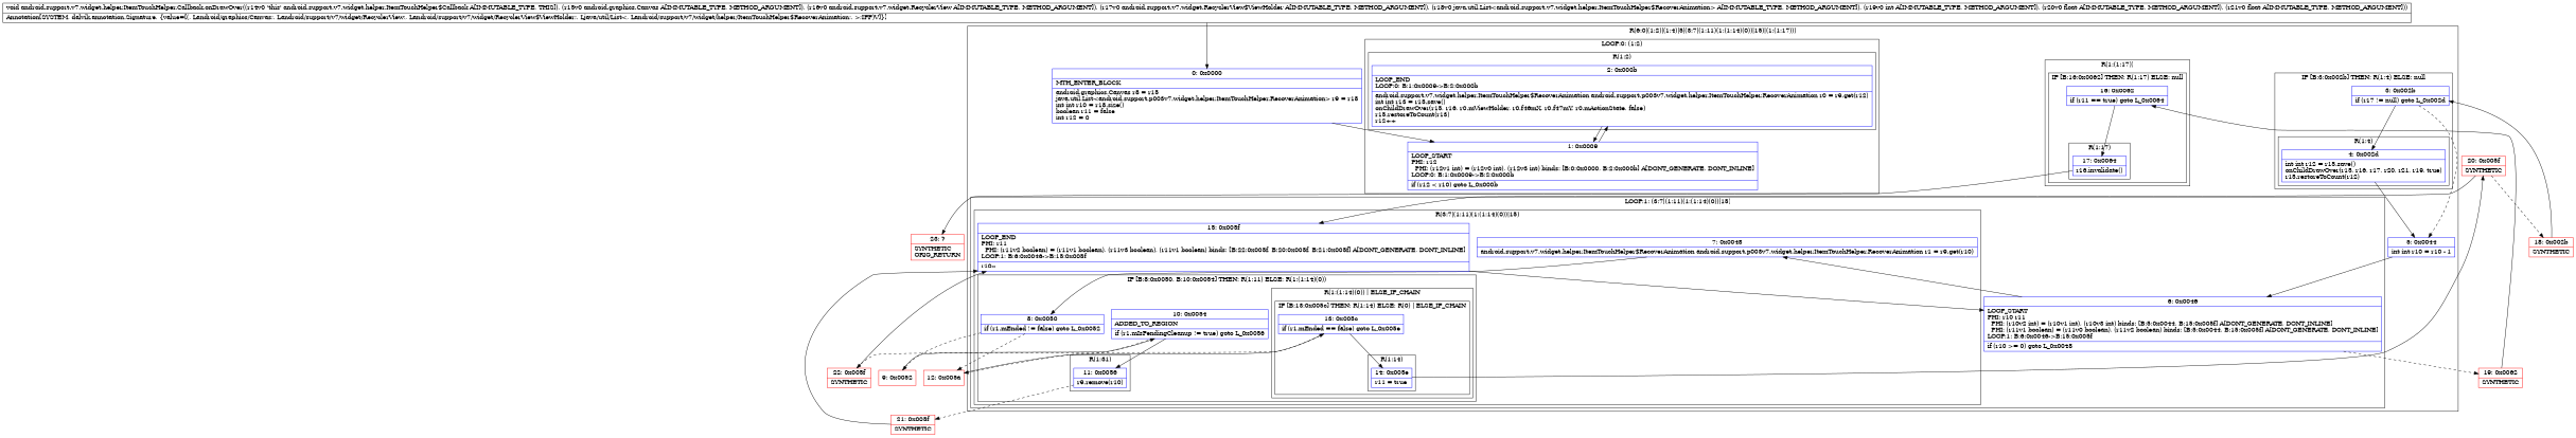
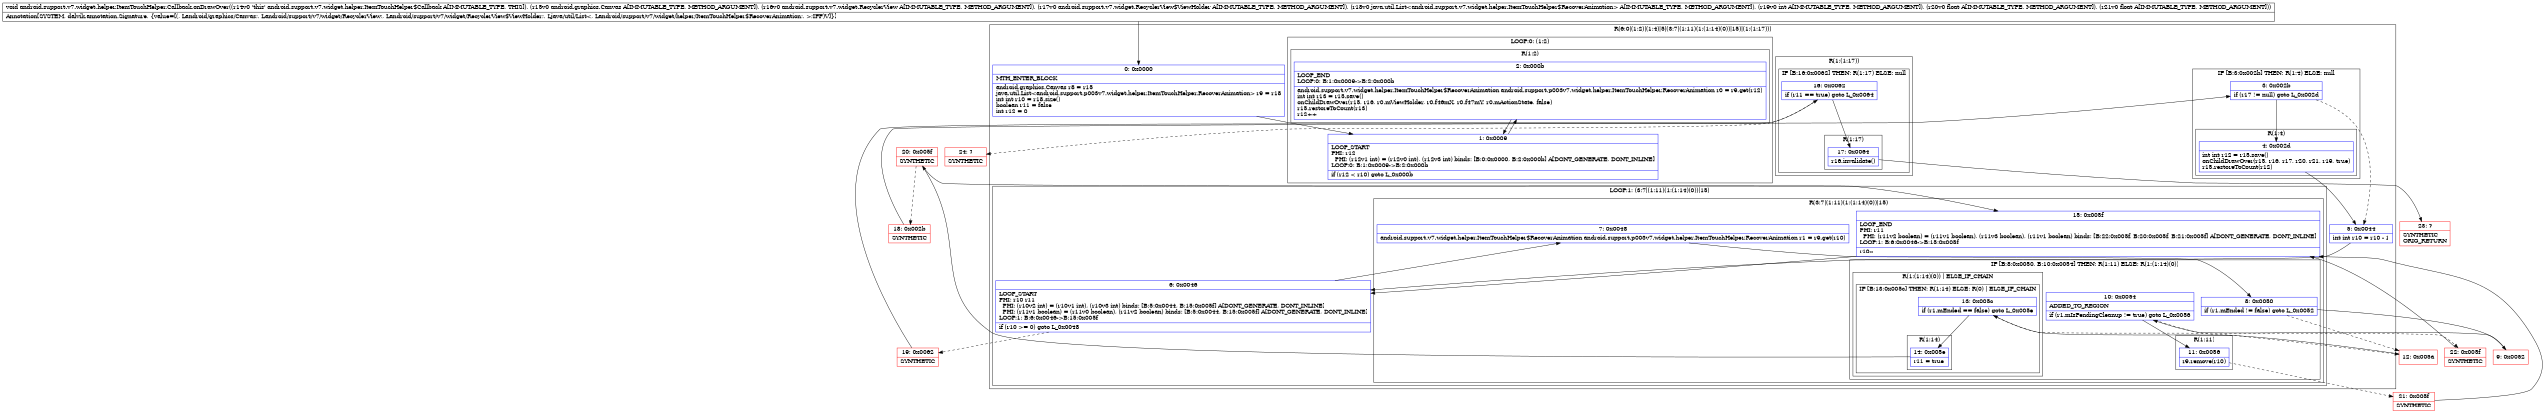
  digraph {
    node [color=blue shape=record]
    n1 [label="{2\:\ 0x000b|LOOP_END\lLOOP:0: B:1:0x0009\-\>B:2:0x000b\l|android.support.v7.widget.helper.ItemTouchHelper$RecoverAnimation android.support.p003v7.widget.helper.ItemTouchHelper.RecoverAnimation r0 = r9.get(r12)\lint int r13 = r15.save()\lonChildDrawOver(r15, r16, r0.mViewHolder, r0.f46mX, r0.f47mY, r0.mActionState, false)\lr15.restoreToCount(r13)\lr12++\l}"]
    n2 [label="{1\:\ 0x0009|LOOP_START\lPHI: r12 \l  PHI: (r12v1 int) = (r12v0 int), (r12v3 int) binds: [B:0:0x0000, B:2:0x000b] A[DONT_GENERATE, DONT_INLINE]\lLOOP:0: B:1:0x0009\-\>B:2:0x000b\l|if (r12 \< r10) goto L_0x000b\l}"]
    n3 [label="{4\:\ 0x002d|int int r12 = r15.save()\lonChildDrawOver(r15, r16, r17, r20, r21, r19, true)\lr15.restoreToCount(r12)\l}"]
    n4 [label="{3\:\ 0x002b|if (r17 != null) goto L_0x002d\l}"]
    n5 [label="{11\:\ 0x0056|r9.remove(r10)\l}"]
    n6 [label="{14\:\ 0x005e|r11 = true\l}"]
    n7 [label="{13\:\ 0x005c|if (r1.mEnded == false) goto L_0x005e\l}"]
    n8 [label="{8\:\ 0x0050|if (r1.mEnded != false) goto L_0x0052\l}"]
    n9 [label="{10\:\ 0x0054|ADDED_TO_REGION\l|if (r1.mIsPendingCleanup != true) goto L_0x0056\l}"]
    n10 [label="{7\:\ 0x0048|android.support.v7.widget.helper.ItemTouchHelper$RecoverAnimation android.support.p003v7.widget.helper.ItemTouchHelper.RecoverAnimation r1 = r9.get(r10)\l}"]
    n11 [label="{15\:\ 0x005f|LOOP_END\lPHI: r11 \l  PHI: (r11v2 boolean) = (r11v1 boolean), (r11v3 boolean), (r11v1 boolean) binds: [B:22:0x005f, B:20:0x005f, B:21:0x005f] A[DONT_GENERATE, DONT_INLINE]\lLOOP:1: B:6:0x0046\-\>B:15:0x005f\l|r10\-\-\l}"]
    n12 [label="{6\:\ 0x0046|LOOP_START\lPHI: r10 r11 \l  PHI: (r10v2 int) = (r10v1 int), (r10v3 int) binds: [B:5:0x0044, B:15:0x005f] A[DONT_GENERATE, DONT_INLINE]\l  PHI: (r11v1 boolean) = (r11v0 boolean), (r11v2 boolean) binds: [B:5:0x0044, B:15:0x005f] A[DONT_GENERATE, DONT_INLINE]\lLOOP:1: B:6:0x0046\-\>B:15:0x005f\l|if (r10 \>= 0) goto L_0x0048\l}"]
    n13 [label="{17\:\ 0x0064|r16.invalidate()\l}"]
    n14 [label="{16\:\ 0x0062|if (r11 == true) goto L_0x0064\l}"]
    n15 [label="{0\:\ 0x0000|MTH_ENTER_BLOCK\l|android.graphics.Canvas r8 = r15\ljava.util.List\<android.support.p003v7.widget.helper.ItemTouchHelper.RecoverAnimation\> r9 = r18\lint int r10 = r18.size()\lboolean r11 = false\lint r12 = 0\l}"]
    n16 [label="{5\:\ 0x0044|int int r10 = r10 \- 1\l}"]
    n17 [color=red label="{21\:\ 0x005f|SYNTHETIC\l}"]
    n18 [color=red label="{20\:\ 0x005f|SYNTHETIC\l}"]
    n19 [color=red label="{22\:\ 0x005f|SYNTHETIC\l}"]
    n20 [color=red label="{9\:\ 0x0052}"]
    n21 [color=red label="{12\:\ 0x005a}"]
    n22 [color=red label="{19\:\ 0x0062|SYNTHETIC\l}"]
    n23 [color=red label="{23\:\ ?|SYNTHETIC\lORIG_RETURN\l}"]
+   n24 [color=red label="{24\:\ ?|SYNTHETIC\l}"]
    n25 [color=red label="{18\:\ 0x002b|SYNTHETIC\l}"]
    n26 [label="{void android.support.v7.widget.helper.ItemTouchHelper.Callback.onDrawOver((r14v0 'this' android.support.v7.widget.helper.ItemTouchHelper$Callback A[IMMUTABLE_TYPE, THIS]), (r15v0 android.graphics.Canvas A[IMMUTABLE_TYPE, METHOD_ARGUMENT]), (r16v0 android.support.v7.widget.RecyclerView A[IMMUTABLE_TYPE, METHOD_ARGUMENT]), (r17v0 android.support.v7.widget.RecyclerView$ViewHolder A[IMMUTABLE_TYPE, METHOD_ARGUMENT]), (r18v0 java.util.List\<android.support.v7.widget.helper.ItemTouchHelper$RecoverAnimation\> A[IMMUTABLE_TYPE, METHOD_ARGUMENT]), (r19v0 int A[IMMUTABLE_TYPE, METHOD_ARGUMENT]), (r20v0 float A[IMMUTABLE_TYPE, METHOD_ARGUMENT]), (r21v0 float A[IMMUTABLE_TYPE, METHOD_ARGUMENT]))  | Annotation[SYSTEM, dalvik.annotation.Signature, \{value=[(, Landroid\/graphics\/Canvas;, Landroid\/support\/v7\/widget\/RecyclerView;, Landroid\/support\/v7\/widget\/RecyclerView$ViewHolder;, Ljava\/util\/List\<, Landroid\/support\/v7\/widget\/helper\/ItemTouchHelper$RecoverAnimation;, \>;IFF)V]\}]\l}" color=""]
    subgraph cluster_1 {
      label="R(6:0|(1:2)|(1:4)|5|(3:7|(1:11)(1:(1:14)(0))|15)|(1:(1:17)))"
      n15
      n16
      subgraph cluster_2 {
        label="LOOP:0: (1:2)"
        n2
        subgraph cluster_3 {
          label="R(1:2)"
          n1
        }
      }
      subgraph cluster_4 {
        label="IF [B:3:0x002b] THEN: R(1:4) ELSE: null"
        n4
        subgraph cluster_5 {
          label="R(1:4)"
          n3
        }
      }
      subgraph cluster_6 {
        label="LOOP:1: (3:7|(1:11)(1:(1:14)(0))|15)"
        n12
        subgraph cluster_7 {
          label="R(3:7|(1:11)(1:(1:14)(0))|15)"
          n10
          n11
          subgraph cluster_8 {
            label="IF [B:8:0x0050, B:10:0x0054] THEN: R(1:11) ELSE: R(1:(1:14)(0))"
            n8
            n9
            subgraph cluster_9 {
-             label="R(1:31)"
+             label="R(1:11)"
              n5
            }
            subgraph cluster_10 {
              label="R(1:(1:14)(0)) | ELSE_IF_CHAIN\l"
              subgraph cluster_11 {
                label="IF [B:13:0x005c] THEN: R(1:14) ELSE: R(0) | ELSE_IF_CHAIN\l"
                n7
                subgraph cluster_12 {
                  label="R(1:14)"
                  n6
                }
                subgraph cluster_13 {
                  label="R(0)"
                }
              }
            }
          }
        }
      }
      subgraph cluster_14 {
        label="R(1:(1:17))"
        subgraph cluster_15 {
          label="IF [B:16:0x0062] THEN: R(1:17) ELSE: null"
          n14
          subgraph cluster_16 {
            label="R(1:17)"
            n13
          }
        }
      }
    }
    n1 -> n2
    n2 -> n1
    n3 -> n16
    n4 -> n3
    n4 -> n16 [style=dashed]
    n5 -> n17 [style=dashed]
    n6 -> n18
    n7 -> n6
    n7 -> n19 [style=dashed]
-   n8 -> n20 [style=dashed]
+   n8 -> n20
    n8 -> n21 [style=dashed]
    n9 -> n5
    n9 -> n21 [style=dashed]
    n10 -> n8
    n11 -> n12
    n12 -> n10
    n12 -> n22 [style=dashed]
    n13 -> n23
    n14 -> n13
+   n14 -> n24 [style=dashed]
    n15 -> n2
    n16 -> n12
    n17 -> n11
    n18 -> n11
    n18 -> n25 [style=dashed]
    n19 -> n11
    n20 -> n9
    n21 -> n7
    n22 -> n14
    n25 -> n4
    n26 -> n15
  }
